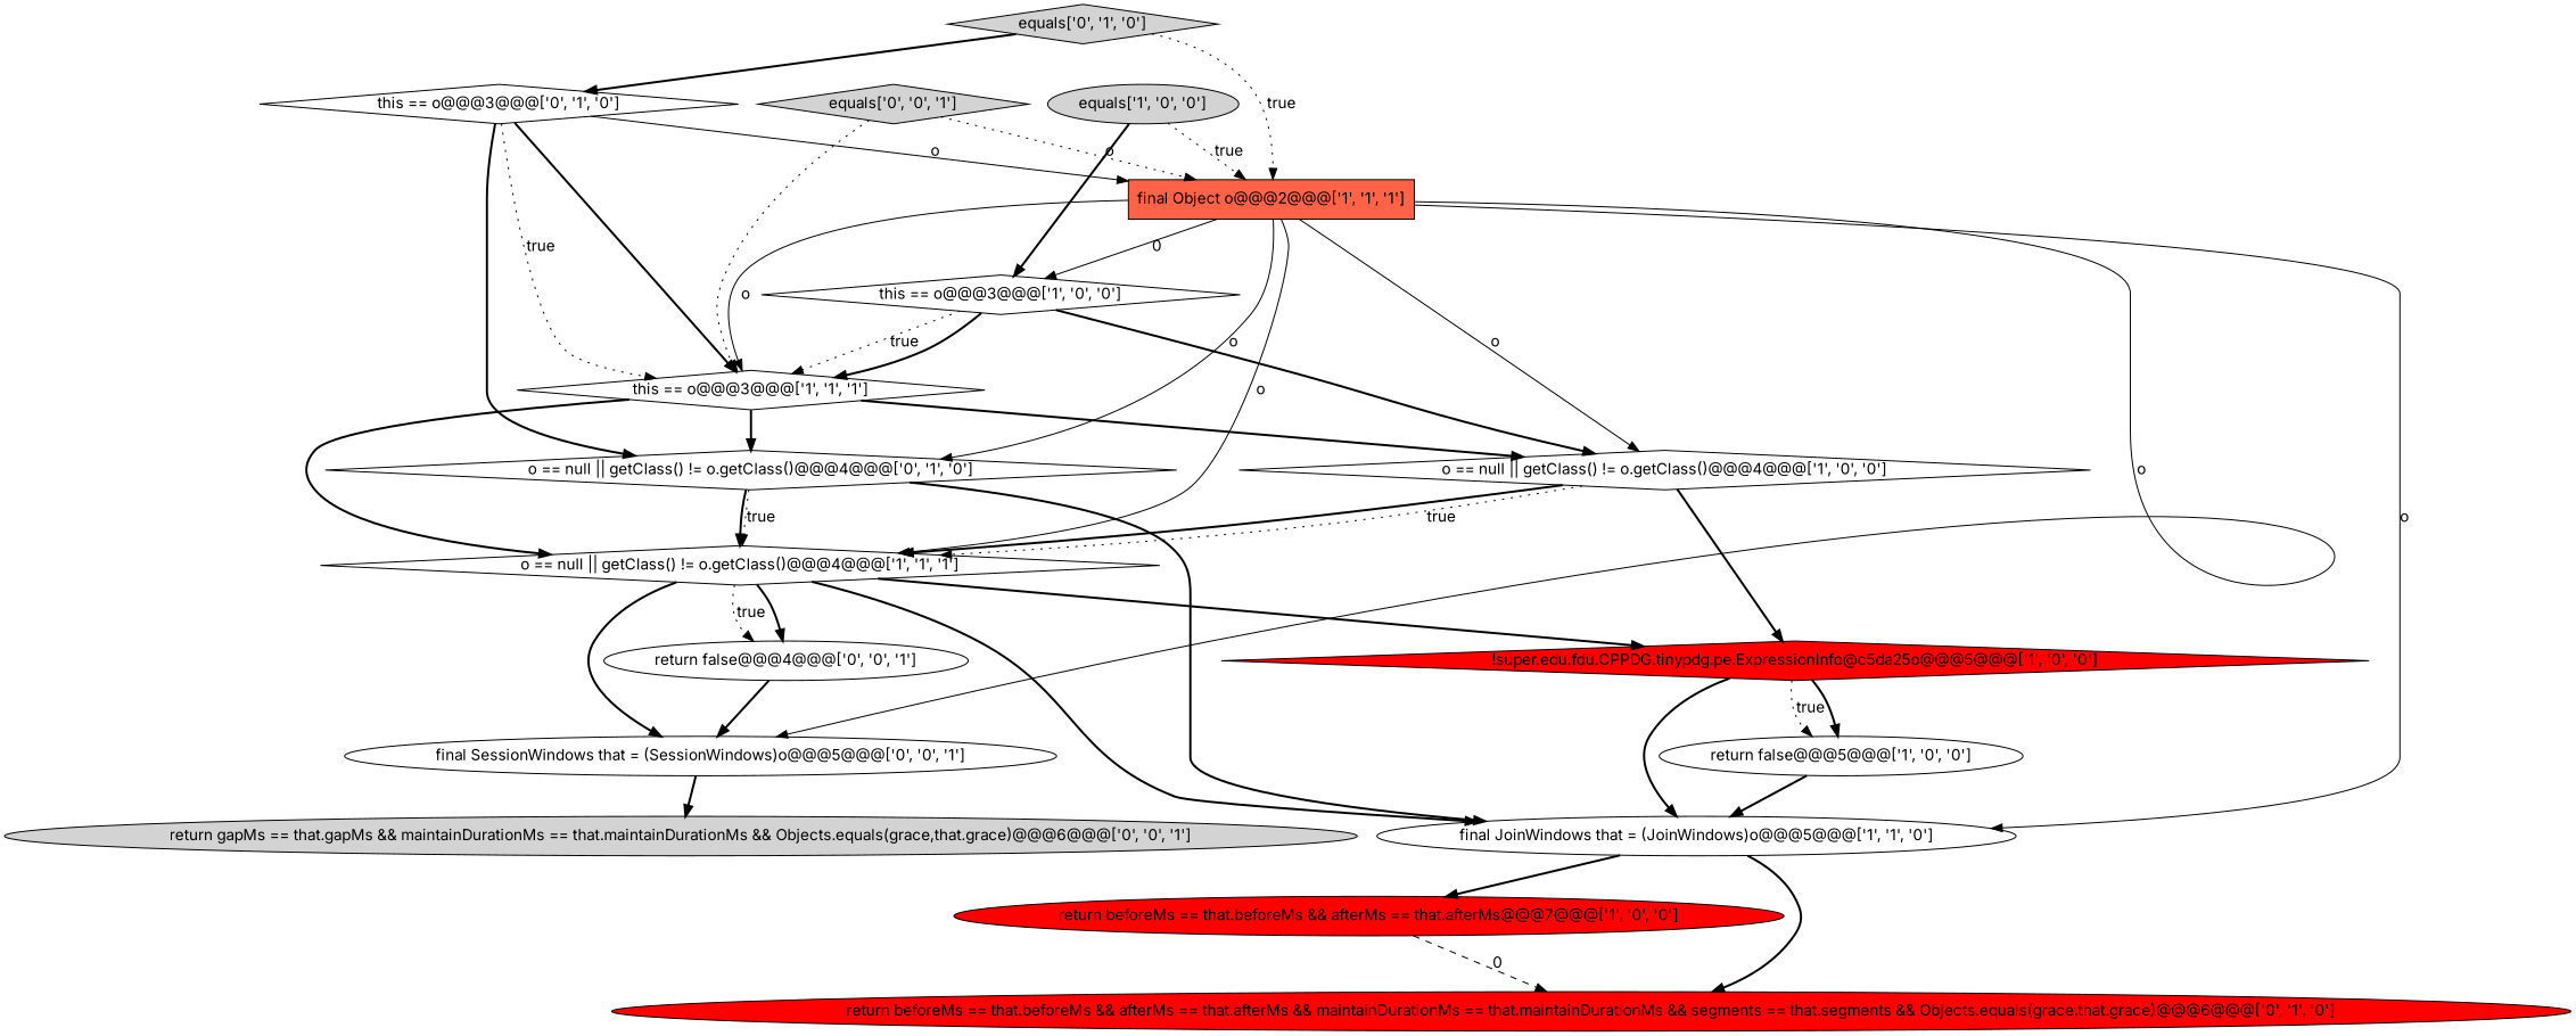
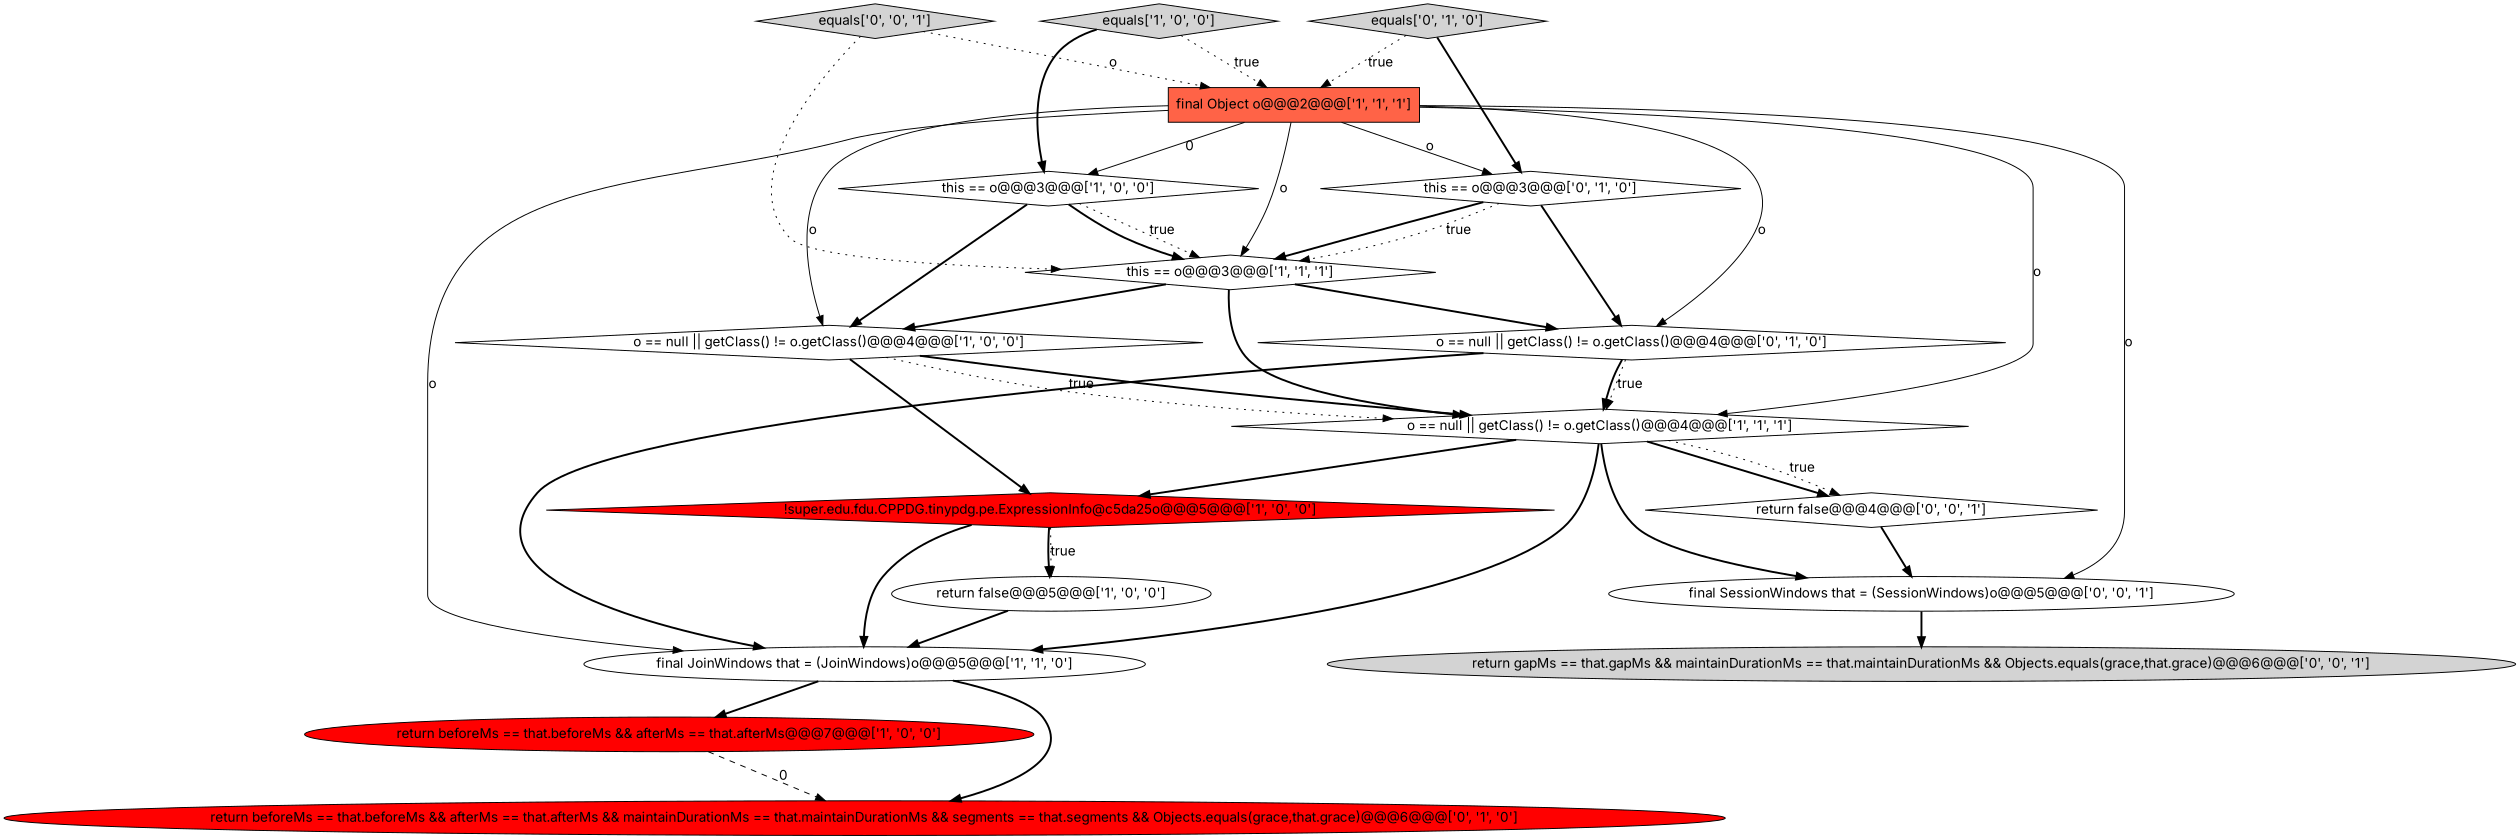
  digraph {
    fontname=Inter
    node [fillcolor=white fontname=Inter shape=diamond style=filled]
    edge [fontname=Inter style=bold]
    n1 [fillcolor=red label="return beforeMs == that.beforeMs && afterMs == that.afterMs@@@7@@@['1', '0', '0']" shape=ellipse]
    n2 [fillcolor=red label="return beforeMs == that.beforeMs && afterMs == that.afterMs && maintainDurationMs == that.maintainDurationMs && segments == that.segments && Objects.equals(grace,that.grace)@@@6@@@['0', '1', '0']" shape=ellipse]
    n3 [fillcolor=lightgray label="equals['0', '0', '1']"]
    n4 [fillcolor=tomato label="final Object o@@@2@@@['1', '1', '1']" shape=box]
    n5 [label="this == o@@@3@@@['1', '1', '1']"]
    n6 [label="this == o@@@3@@@['1', '0', '0']"]
    n7 [label="final SessionWindows that = (SessionWindows)o@@@5@@@['0', '0', '1']" shape=ellipse]
    n8 [label="this == o@@@3@@@['0', '1', '0']"]
    n9 [label="o == null || getClass() != o.getClass()@@@4@@@['1', '0', '0']"]
    n10 [label="o == null || getClass() != o.getClass()@@@4@@@['1', '1', '1']"]
    n11 [label="final JoinWindows that = (JoinWindows)o@@@5@@@['1', '1', '0']" shape=ellipse]
    n12 [label="o == null || getClass() != o.getClass()@@@4@@@['0', '1', '0']"]
-   n13 [fillcolor=lightgray label="equals['1', '0', '0']" shape=ellipse]
+   n13 [fillcolor=lightgray label="equals['1', '0', '0']"]
    n14 [fillcolor=lightgray label="return gapMs == that.gapMs && maintainDurationMs == that.maintainDurationMs && Objects.equals(grace,that.grace)@@@6@@@['0', '0', '1']" shape=ellipse]
    n15 [fillcolor=lightgray label="equals['0', '1', '0']"]
    n16 [fillcolor=red label="!super.edu.fdu.CPPDG.tinypdg.pe.ExpressionInfo@c5da25o@@@5@@@['1', '0', '0']"]
-   n17 [label="return false@@@4@@@['0', '0', '1']" shape=ellipse]
+   n17 [label="return false@@@4@@@['0', '0', '1']"]
    n18 [label="return false@@@5@@@['1', '0', '0']" shape=ellipse]
    n1 -> n2 [label=0 style=dashed]
    n3 -> n4 [label=o style=dotted]
    n3 -> n5 [style=dotted]
    n4 -> n5 [label=o style=solid]
    n4 -> n6 [label=0 style=solid]
    n4 -> n7 [label=o style=solid]
-   n8 -> n4 [label=o style=solid]
+   n4 -> n8 [label=o style=solid]
    n4 -> n9 [label=o style=solid]
    n4 -> n10 [label=o style=solid]
    n4 -> n11 [label=o style=solid]
    n4 -> n12 [label=o style=solid]
    n5 -> n9
    n5 -> n10
    n5 -> n12
    n6 -> n5 [label=true style=dotted]
    n6 -> n5
    n6 -> n9
    n7 -> n14
    n8 -> n5 [label=true style=dotted]
    n8 -> n5
    n8 -> n12
    n9 -> n10
    n9 -> n10 [label=true style=dotted]
    n9 -> n16
    n10 -> n7
    n10 -> n11
    n10 -> n16
    n10 -> n17
    n10 -> n17 [label=true style=dotted]
    n11 -> n1
    n11 -> n2
    n12 -> n10
    n12 -> n10 [label=true style=dotted]
    n12 -> n11
    n13 -> n4 [label=true style=dotted]
    n13 -> n6
    n15 -> n4 [label=true style=dotted]
    n15 -> n8
    n16 -> n11
    n16 -> n18 [label=true style=dotted]
    n16 -> n18
    n17 -> n7
    n18 -> n11
  }
